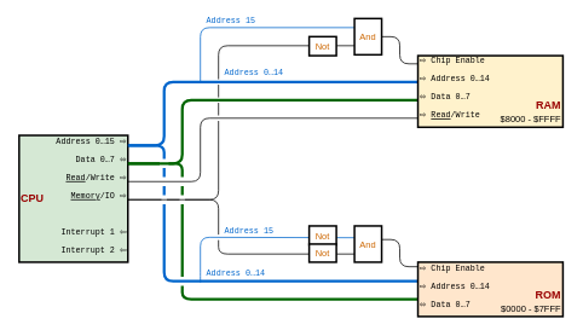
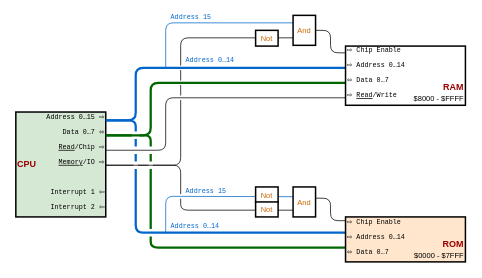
  <mxCell id="0" />
  <mxCell id="1" parent="0" />
  <mxCell id="2" value="" style="endArrow=none;html=1;strokeColor=#0066CC;strokeWidth=3;fontFamily=Courier New;fontSize=9;fontColor=#000000;jumpStyle=gap;" edge="1" parent="1"><mxGeometry width="100" relative="1" as="geometry"><mxPoint x="140" y="160" as="sourcePoint" /><mxPoint x="460" y="90" as="targetPoint" /><Array as="points"><mxPoint x="180" y="160" /><mxPoint x="180" y="90" /></Array></mxGeometry></mxCell>
  <mxCell id="3" value="" style="endArrow=none;html=1;strokeColor=#006600;strokeWidth=3;fontFamily=Courier New;fontSize=9;fontColor=#000000;jumpStyle=gap;" edge="1" parent="1"><mxGeometry width="100" relative="1" as="geometry"><mxPoint x="140" y="180" as="sourcePoint" /><mxPoint x="460" y="110" as="targetPoint" /><Array as="points"><mxPoint x="200" y="180" /><mxPoint x="200" y="110" /></Array></mxGeometry></mxCell>
  <mxCell id="4" value="" style="group" vertex="1" connectable="0" parent="1"><mxGeometry x="20" y="149" width="120" height="140" as="geometry" /></mxCell>
  <mxCell id="5" value="CPU" style="rounded=0;whiteSpace=wrap;html=1;strokeWidth=2;align=left;verticalAlign=middle;fontColor=#990000;fontStyle=1;fontFamily=Helvetica;fillColor=#d5e8d4;" vertex="1" parent="4"><mxGeometry width="120" height="140" as="geometry" /></mxCell>
  <mxCell id="6" value="Address 0…15 ⇨" style="text;html=1;resizable=0;points=[];autosize=1;align=right;verticalAlign=top;spacingTop=-4;fontSize=9;fontFamily=Courier New;" vertex="1" parent="4"><mxGeometry x="30" width="90" height="10" as="geometry" /></mxCell>
  <mxCell id="7" value="&lt;div align=&quot;right&quot;&gt;Data 0…7 ⬄&lt;/div&gt;" style="text;html=1;resizable=0;points=[];autosize=1;align=right;verticalAlign=top;spacingTop=-4;fontSize=9;fontFamily=Courier New;" vertex="1" parent="4"><mxGeometry x="50" y="19.5" width="70" height="10" as="geometry" /></mxCell>
- <mxCell id="8" value="&lt;div align=&quot;right&quot;&gt;&lt;u&gt;Read&lt;/u&gt;/Write ⇨&lt;/div&gt;" style="text;html=1;resizable=0;points=[];autosize=1;align=right;verticalAlign=top;spacingTop=-4;fontSize=9;fontFamily=Courier New;" vertex="1" parent="4"><mxGeometry x="50" y="40" width="70" height="10" as="geometry" /></mxCell>
+ <mxCell id="8" value="&lt;div align=&quot;right&quot;&gt;&lt;u&gt;Read&lt;/u&gt;/Chip ⇨&lt;/div&gt;" style="text;html=1;resizable=0;points=[];autosize=1;align=right;verticalAlign=top;spacingTop=-4;fontSize=9;fontFamily=Courier New;" vertex="1" parent="4"><mxGeometry x="50" y="40" width="70" height="10" as="geometry" /></mxCell>
  <mxCell id="9" value="&lt;div align=&quot;right&quot;&gt;&lt;u&gt;Memory&lt;/u&gt;/IO ⇨&lt;/div&gt;" style="text;html=1;resizable=0;points=[];autosize=1;align=right;verticalAlign=top;spacingTop=-4;fontSize=9;fontFamily=Courier New;" vertex="1" parent="4"><mxGeometry x="50" y="60" width="70" height="10" as="geometry" /></mxCell>
  <mxCell id="10" value="Interrupt 1 ⇦" style="text;html=1;resizable=0;points=[];autosize=1;align=right;verticalAlign=top;spacingTop=-4;fontSize=9;fontColor=#000000;fontFamily=Courier New;" vertex="1" parent="4"><mxGeometry x="50" y="100" width="70" height="10" as="geometry" /></mxCell>
  <mxCell id="11" value="Interrupt 2 ⇦" style="text;html=1;resizable=0;points=[];autosize=1;align=right;verticalAlign=top;spacingTop=-4;fontSize=9;fontColor=#000000;fontFamily=Courier New;" vertex="1" parent="4"><mxGeometry x="50" y="120" width="70" height="10" as="geometry" /></mxCell>
  <mxCell id="12" value="&lt;font color=&quot;#0066CC&quot;&gt;Address 0…14&lt;/font&gt;" style="text;html=1;resizable=0;points=[];autosize=1;align=left;verticalAlign=middle;spacingTop=-4;fontSize=9;fontFamily=Courier New;fontColor=#000000;" vertex="1" parent="1"><mxGeometry x="245" y="77.5" width="80" height="10" as="geometry" /></mxCell>
  <mxCell id="13" value="Address 15" style="text;html=1;resizable=0;points=[];autosize=1;align=left;verticalAlign=middle;spacingTop=-4;fontSize=9;fontFamily=Courier New;fontColor=#0066CC;rotation=0;" vertex="1" parent="1"><mxGeometry x="225" y="20" width="70" height="10" as="geometry" /></mxCell>
  <mxCell id="14" value="" style="endArrow=none;html=1;strokeColor=#0066CC;strokeWidth=1;fontFamily=Courier New;fontSize=12;fontColor=#000000;jumpStyle=gap;" edge="1" parent="1"><mxGeometry width="100" relative="1" as="geometry"><mxPoint x="220" y="90" as="sourcePoint" /><mxPoint x="390" y="30" as="targetPoint" /><Array as="points"><mxPoint x="220" y="30" /></Array></mxGeometry></mxCell>
  <mxCell id="15" value="" style="endArrow=none;html=1;strokeColor=#000000;strokeWidth=1;fontFamily=Courier New;fontSize=12;fontColor=#000000;jumpStyle=gap;" edge="1" parent="1"><mxGeometry width="100" relative="1" as="geometry"><mxPoint x="140" y="200" as="sourcePoint" /><mxPoint x="460" y="130" as="targetPoint" /><Array as="points"><mxPoint x="220" y="200" /><mxPoint x="220" y="130" /></Array></mxGeometry></mxCell>
  <mxCell id="16" value="" style="endArrow=none;html=1;strokeColor=#000000;strokeWidth=1;fontFamily=Courier New;fontSize=12;fontColor=#000000;jumpStyle=gap;" edge="1" parent="1"><mxGeometry width="100" relative="1" as="geometry"><mxPoint x="140" y="220" as="sourcePoint" /><mxPoint x="390" y="50" as="targetPoint" /><Array as="points"><mxPoint x="240" y="220" /><mxPoint x="240" y="50" /></Array></mxGeometry></mxCell>
  <mxCell id="17" value="" style="endArrow=none;html=1;strokeColor=#0066CC;strokeWidth=3;fontFamily=Courier New;fontSize=12;fontColor=#0066CC;jumpStyle=gap;" edge="1" parent="1"><mxGeometry width="100" relative="1" as="geometry"><mxPoint x="140" y="160" as="sourcePoint" /><mxPoint x="460" y="310" as="targetPoint" /><Array as="points"><mxPoint x="180" y="160" /><mxPoint x="180" y="310" /></Array></mxGeometry></mxCell>
  <mxCell id="18" value="" style="endArrow=none;html=1;strokeColor=#006600;strokeWidth=3;fontFamily=Courier New;fontSize=12;fontColor=#0066CC;jumpStyle=gap;" edge="1" parent="1"><mxGeometry width="100" relative="1" as="geometry"><mxPoint x="140" y="180" as="sourcePoint" /><mxPoint x="460" y="330" as="targetPoint" /><Array as="points"><mxPoint x="200" y="180" /><mxPoint x="200" y="330" /></Array></mxGeometry></mxCell>
  <mxCell id="19" value="" style="endArrow=none;html=1;strokeColor=#0066CC;strokeWidth=1;fontFamily=Courier New;fontSize=12;fontColor=#0066CC;jumpStyle=gap;" edge="1" parent="1"><mxGeometry width="100" relative="1" as="geometry"><mxPoint x="220" y="311.5" as="sourcePoint" /><mxPoint x="390" y="262" as="targetPoint" /><Array as="points"><mxPoint x="220" y="261.5" /></Array></mxGeometry></mxCell>
  <mxCell id="20" value="Address 15" style="text;html=1;resizable=0;points=[];autosize=1;align=left;verticalAlign=middle;spacingTop=-4;fontSize=9;fontFamily=Courier New;fontColor=#0066CC;rotation=0;" vertex="1" parent="1"><mxGeometry x="245" y="251.5" width="70" height="10" as="geometry" /></mxCell>
  <mxCell id="21" value="&lt;font color=&quot;#0066CC&quot;&gt;Address 0…14&lt;/font&gt;" style="text;html=1;resizable=0;points=[];autosize=1;align=left;verticalAlign=middle;spacingTop=-4;fontSize=9;fontFamily=Courier New;fontColor=#000000;" vertex="1" parent="1"><mxGeometry x="225" y="299" width="80" height="10" as="geometry" /></mxCell>
  <mxCell id="22" value="&lt;font style=&quot;font-size: 10px;&quot;&gt;Not&lt;/font&gt;" style="rounded=0;whiteSpace=wrap;html=1;strokeColor=#000000;strokeWidth=2;fontFamily=Helvetica;fontSize=10;fontColor=#CC6600;align=center;fontStyle=0" vertex="1" parent="1"><mxGeometry x="340" y="40" width="30" height="21" as="geometry" /></mxCell>
  <mxCell id="23" value="&lt;font style=&quot;font-size: 10px;&quot;&gt;Not&lt;/font&gt;" style="rounded=0;whiteSpace=wrap;html=1;strokeColor=#000000;strokeWidth=2;fontFamily=Helvetica;fontSize=10;fontColor=#CC6600;align=center;fontStyle=0" vertex="1" parent="1"><mxGeometry x="340" y="249" width="30" height="21" as="geometry" /></mxCell>
  <mxCell id="24" value="" style="endArrow=none;html=1;strokeColor=#000000;strokeWidth=1;fontFamily=Helvetica;fontSize=10;fontColor=#CC6600;jumpStyle=gap;" edge="1" parent="1"><mxGeometry width="100" relative="1" as="geometry"><mxPoint x="140" y="220" as="sourcePoint" /><mxPoint x="390" y="280" as="targetPoint" /><Array as="points"><mxPoint x="240" y="220" /><mxPoint x="240" y="280" /></Array></mxGeometry></mxCell>
  <mxCell id="25" value="&lt;font style=&quot;font-size: 10px;&quot;&gt;Not&lt;/font&gt;" style="rounded=0;whiteSpace=wrap;html=1;strokeColor=#000000;strokeWidth=2;fontFamily=Helvetica;fontSize=10;fontColor=#CC6600;align=center;fontStyle=0" vertex="1" parent="1"><mxGeometry x="340" y="269" width="30" height="20" as="geometry" /></mxCell>
  <mxCell id="26" value="And" style="rounded=0;whiteSpace=wrap;html=1;strokeColor=#000000;strokeWidth=2;fontFamily=Helvetica;fontSize=10;fontColor=#CC6600;align=center;fontStyle=0" vertex="1" parent="1"><mxGeometry x="390" y="20" width="30" height="40" as="geometry" /></mxCell>
  <mxCell id="27" value="" style="group" vertex="1" connectable="0" parent="1"><mxGeometry x="460" y="60" width="160" height="80" as="geometry" /></mxCell>
- <mxCell id="28" value="&lt;div&gt;&lt;font color=&quot;#990000&quot;&gt;&lt;b&gt;RAM&lt;/b&gt;&lt;/font&gt;&lt;/div&gt;&lt;div&gt;&lt;font style=&quot;font-size: 10px&quot;&gt;$8000 - $FFFF&lt;/font&gt;&lt;br&gt;&lt;/div&gt;" style="rounded=0;whiteSpace=wrap;html=1;strokeWidth=2;align=right;verticalAlign=bottom;fillColor=#fff2cc;" vertex="1" parent="27"><mxGeometry y="1" width="160" height="79" as="geometry" /></mxCell>
+ <mxCell id="28" value="&lt;div&gt;&lt;font color=&quot;#990000&quot;&gt;&lt;b&gt;RAM&lt;/b&gt;&lt;/font&gt;&lt;/div&gt;&lt;div&gt;&lt;font style=&quot;font-size: 10px&quot;&gt;$8000 - $FFFF&lt;/font&gt;&lt;br&gt;&lt;/div&gt;" style="rounded=0;whiteSpace=wrap;html=1;strokeWidth=2;align=right;verticalAlign=bottom;" vertex="1" parent="27"><mxGeometry y="1" width="160" height="79" as="geometry" /></mxCell>
  <mxCell id="29" value="&lt;div&gt;⇨ Chip Enable&lt;br&gt;&lt;/div&gt;" style="text;html=1;resizable=0;points=[];autosize=1;align=left;verticalAlign=top;spacingTop=-4;fontSize=9;fontFamily=Courier New;fontColor=#000000;" vertex="1" parent="27"><mxGeometry width="80" height="10" as="geometry" /></mxCell>
  <mxCell id="30" value="⇨ Address 0…14" style="text;html=1;resizable=0;points=[];autosize=1;align=left;verticalAlign=top;spacingTop=-4;fontSize=9;fontFamily=Courier New;fontColor=#000000;" vertex="1" parent="27"><mxGeometry y="20" width="90" height="10" as="geometry" /></mxCell>
  <mxCell id="31" value="⬄ Data 0…7" style="text;html=1;resizable=0;points=[];autosize=1;align=left;verticalAlign=top;spacingTop=-4;fontSize=9;fontFamily=Courier New;fontColor=#000000;" vertex="1" parent="27"><mxGeometry y="40" width="70" height="10" as="geometry" /></mxCell>
  <mxCell id="32" value="⇨ &lt;u&gt;Read&lt;/u&gt;/Write" style="text;html=1;resizable=0;points=[];autosize=1;align=left;verticalAlign=top;spacingTop=-4;fontSize=9;fontFamily=Courier New;fontColor=#000000;" vertex="1" parent="27"><mxGeometry y="60" width="80" height="10" as="geometry" /></mxCell>
  <mxCell id="33" value="" style="group" vertex="1" connectable="0" parent="1"><mxGeometry x="460" y="289" width="160" height="60" as="geometry" /></mxCell>
  <mxCell id="34" value="&lt;div&gt;&lt;font color=&quot;#990000&quot;&gt;&lt;b&gt;ROM&lt;/b&gt;&lt;/font&gt;&lt;/div&gt;&lt;div&gt;&lt;font style=&quot;font-size: 10px&quot;&gt;$0000 - $7FFF&lt;/font&gt;&lt;br&gt;&lt;/div&gt;" style="rounded=0;whiteSpace=wrap;html=1;strokeWidth=2;align=right;verticalAlign=bottom;fillColor=#ffe6cc;" vertex="1" parent="33"><mxGeometry width="160" height="60" as="geometry" /></mxCell>
  <mxCell id="35" value="&lt;div&gt;⇨ Chip Enable&lt;br&gt;&lt;/div&gt;" style="text;html=1;resizable=0;points=[];autosize=1;align=left;verticalAlign=top;spacingTop=-4;fontSize=9;fontFamily=Courier New;fontColor=#000000;" vertex="1" parent="33"><mxGeometry width="80" height="10" as="geometry" /></mxCell>
  <mxCell id="36" value="⇨ Address 0…14" style="text;html=1;resizable=0;points=[];autosize=1;align=left;verticalAlign=top;spacingTop=-4;fontSize=9;fontFamily=Courier New;fontColor=#000000;" vertex="1" parent="33"><mxGeometry y="20" width="90" height="10" as="geometry" /></mxCell>
  <mxCell id="37" value="⬄ Data 0…7" style="text;html=1;resizable=0;points=[];autosize=1;align=left;verticalAlign=top;spacingTop=-4;fontSize=9;fontFamily=Courier New;fontColor=#000000;" vertex="1" parent="33"><mxGeometry y="40" width="70" height="10" as="geometry" /></mxCell>
  <mxCell id="38" value="" style="endArrow=none;html=1;strokeColor=#000000;strokeWidth=1;fontFamily=Helvetica;fontSize=10;fontColor=#CC6600;" edge="1" parent="1"><mxGeometry width="100" relative="1" as="geometry"><mxPoint x="420" y="40" as="sourcePoint" /><mxPoint x="460" y="70" as="targetPoint" /><Array as="points"><mxPoint x="440" y="40" /><mxPoint x="440" y="70" /></Array></mxGeometry></mxCell>
  <mxCell id="39" value="And" style="rounded=0;whiteSpace=wrap;html=1;strokeColor=#000000;strokeWidth=2;fontFamily=Helvetica;fontSize=10;fontColor=#CC6600;align=center;fontStyle=0" vertex="1" parent="1"><mxGeometry x="390" y="249" width="30" height="40" as="geometry" /></mxCell>
  <mxCell id="40" value="" style="endArrow=none;html=1;strokeColor=#000000;strokeWidth=1;fontFamily=Helvetica;fontSize=10;fontColor=#CC6600;" edge="1" parent="1"><mxGeometry width="100" relative="1" as="geometry"><mxPoint x="420" y="264" as="sourcePoint" /><mxPoint x="460" y="294" as="targetPoint" /><Array as="points"><mxPoint x="440" y="264" /><mxPoint x="440" y="294" /></Array></mxGeometry></mxCell>
